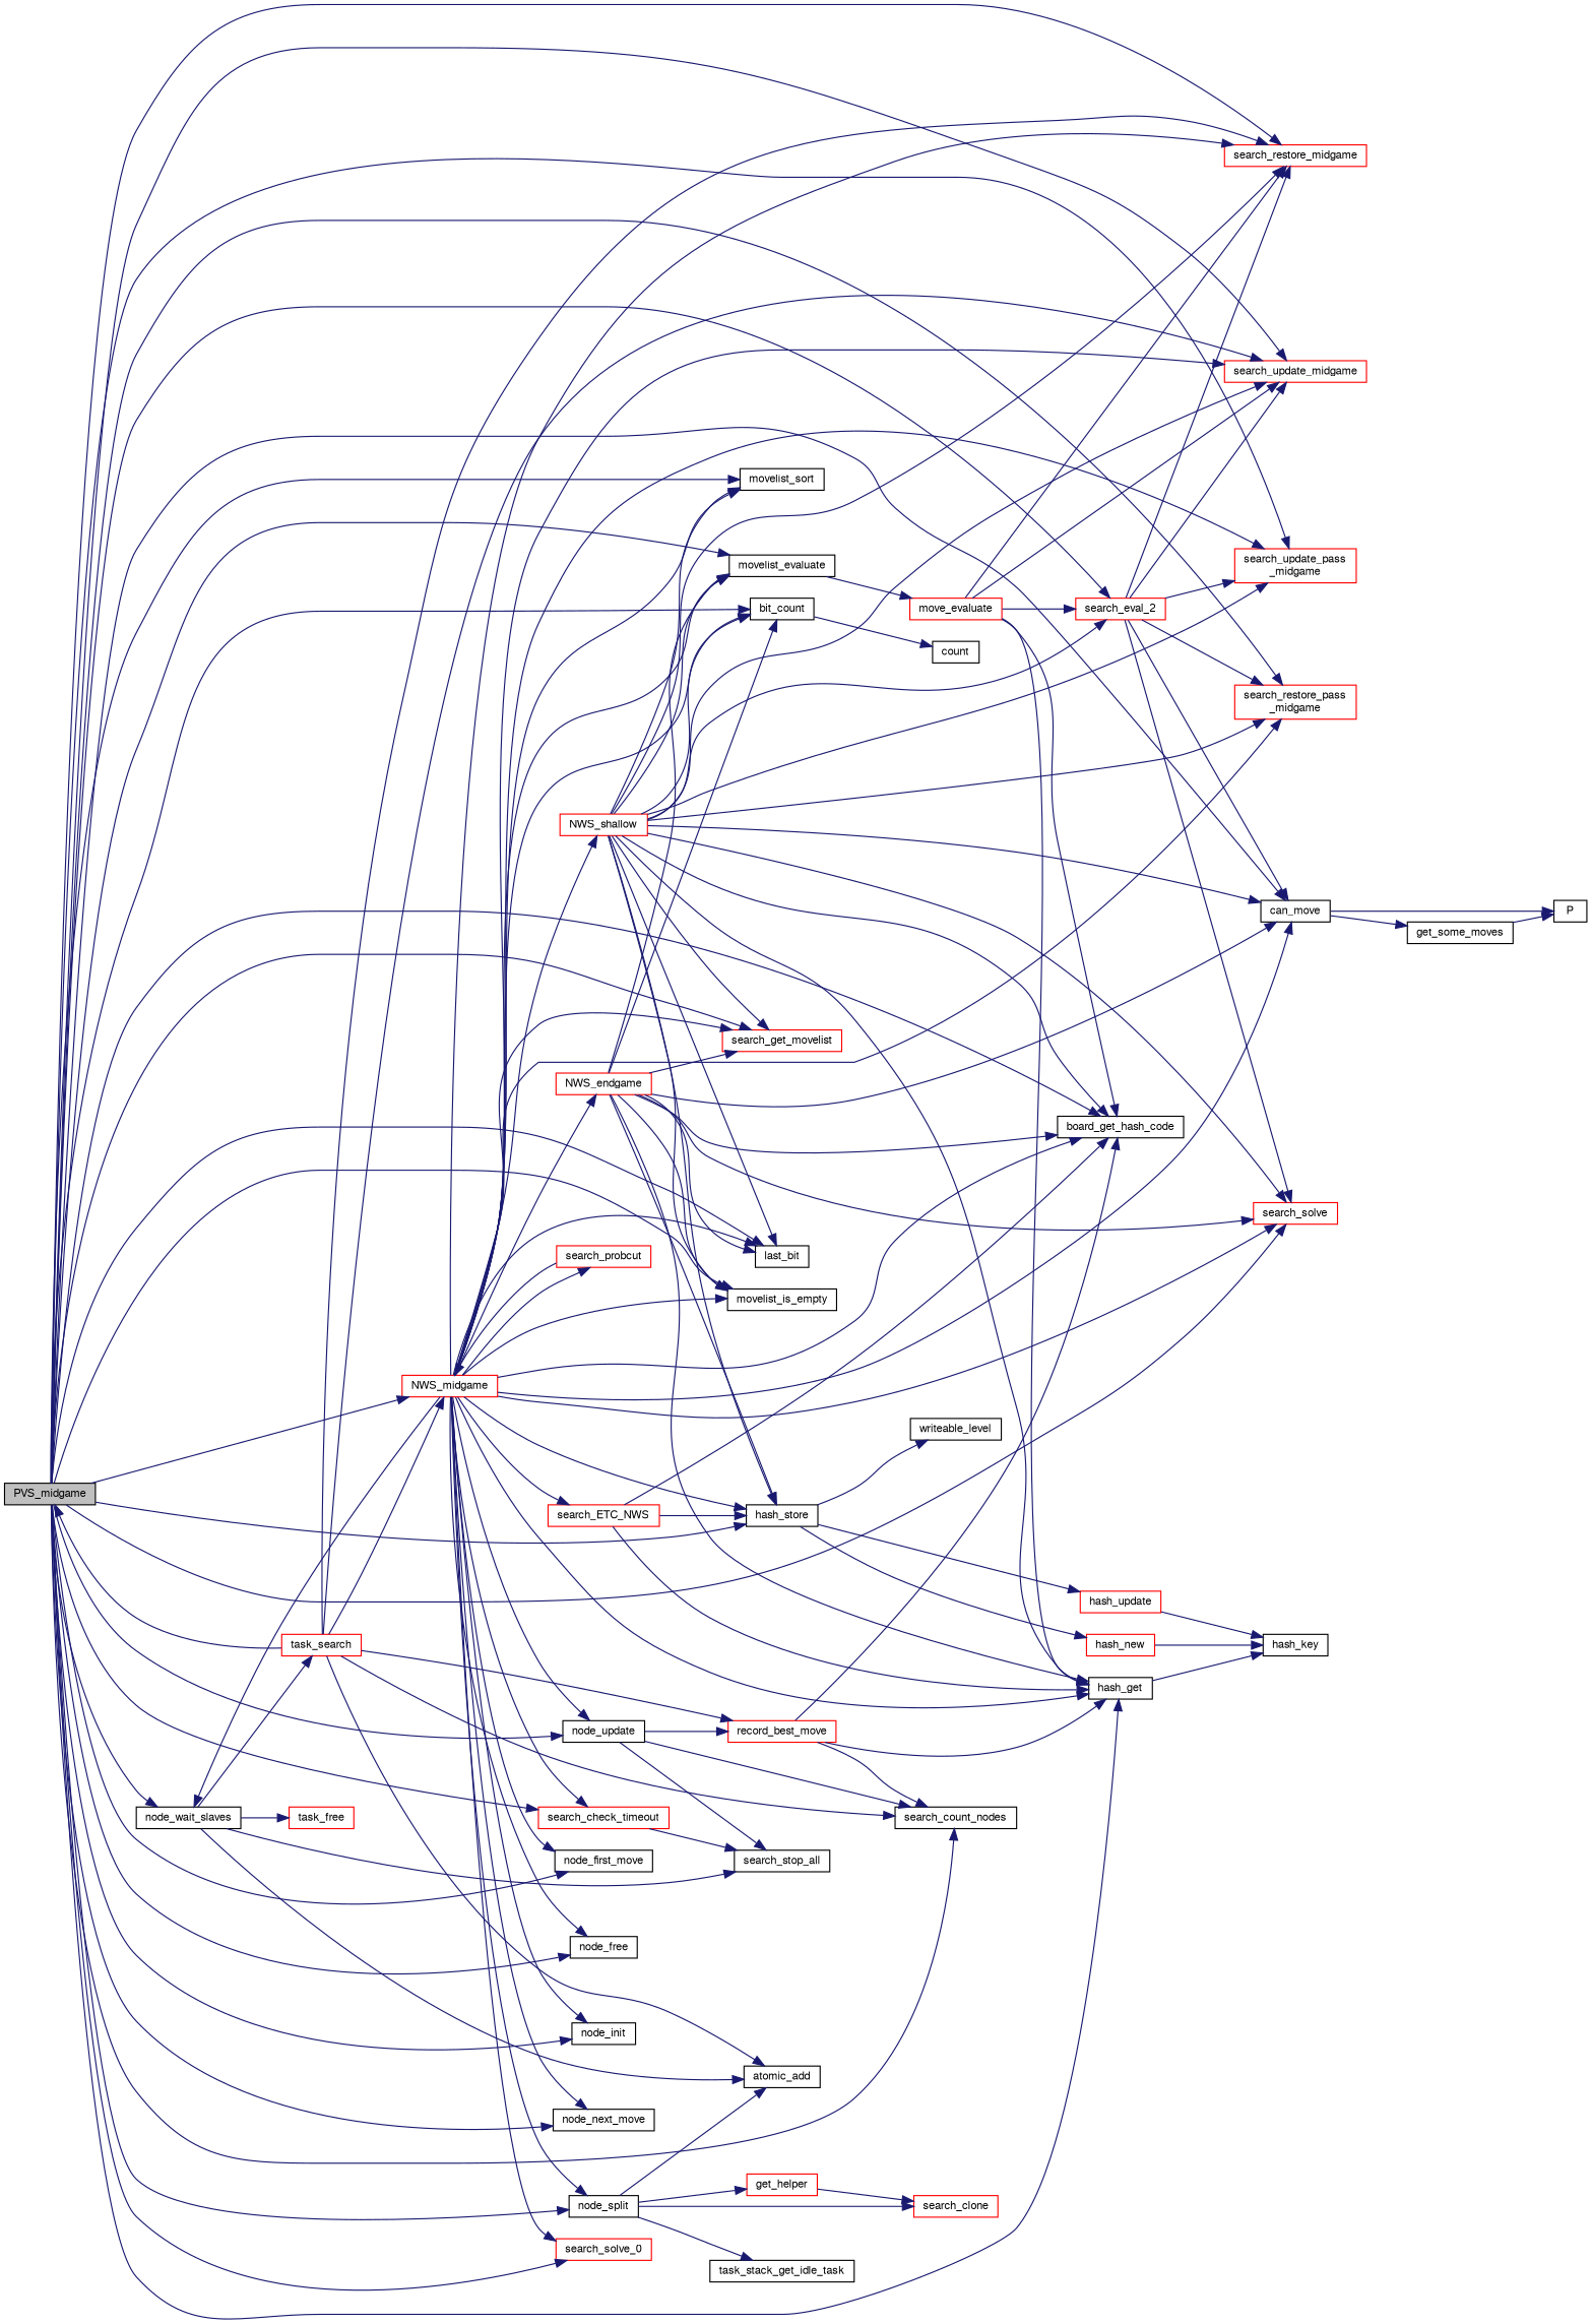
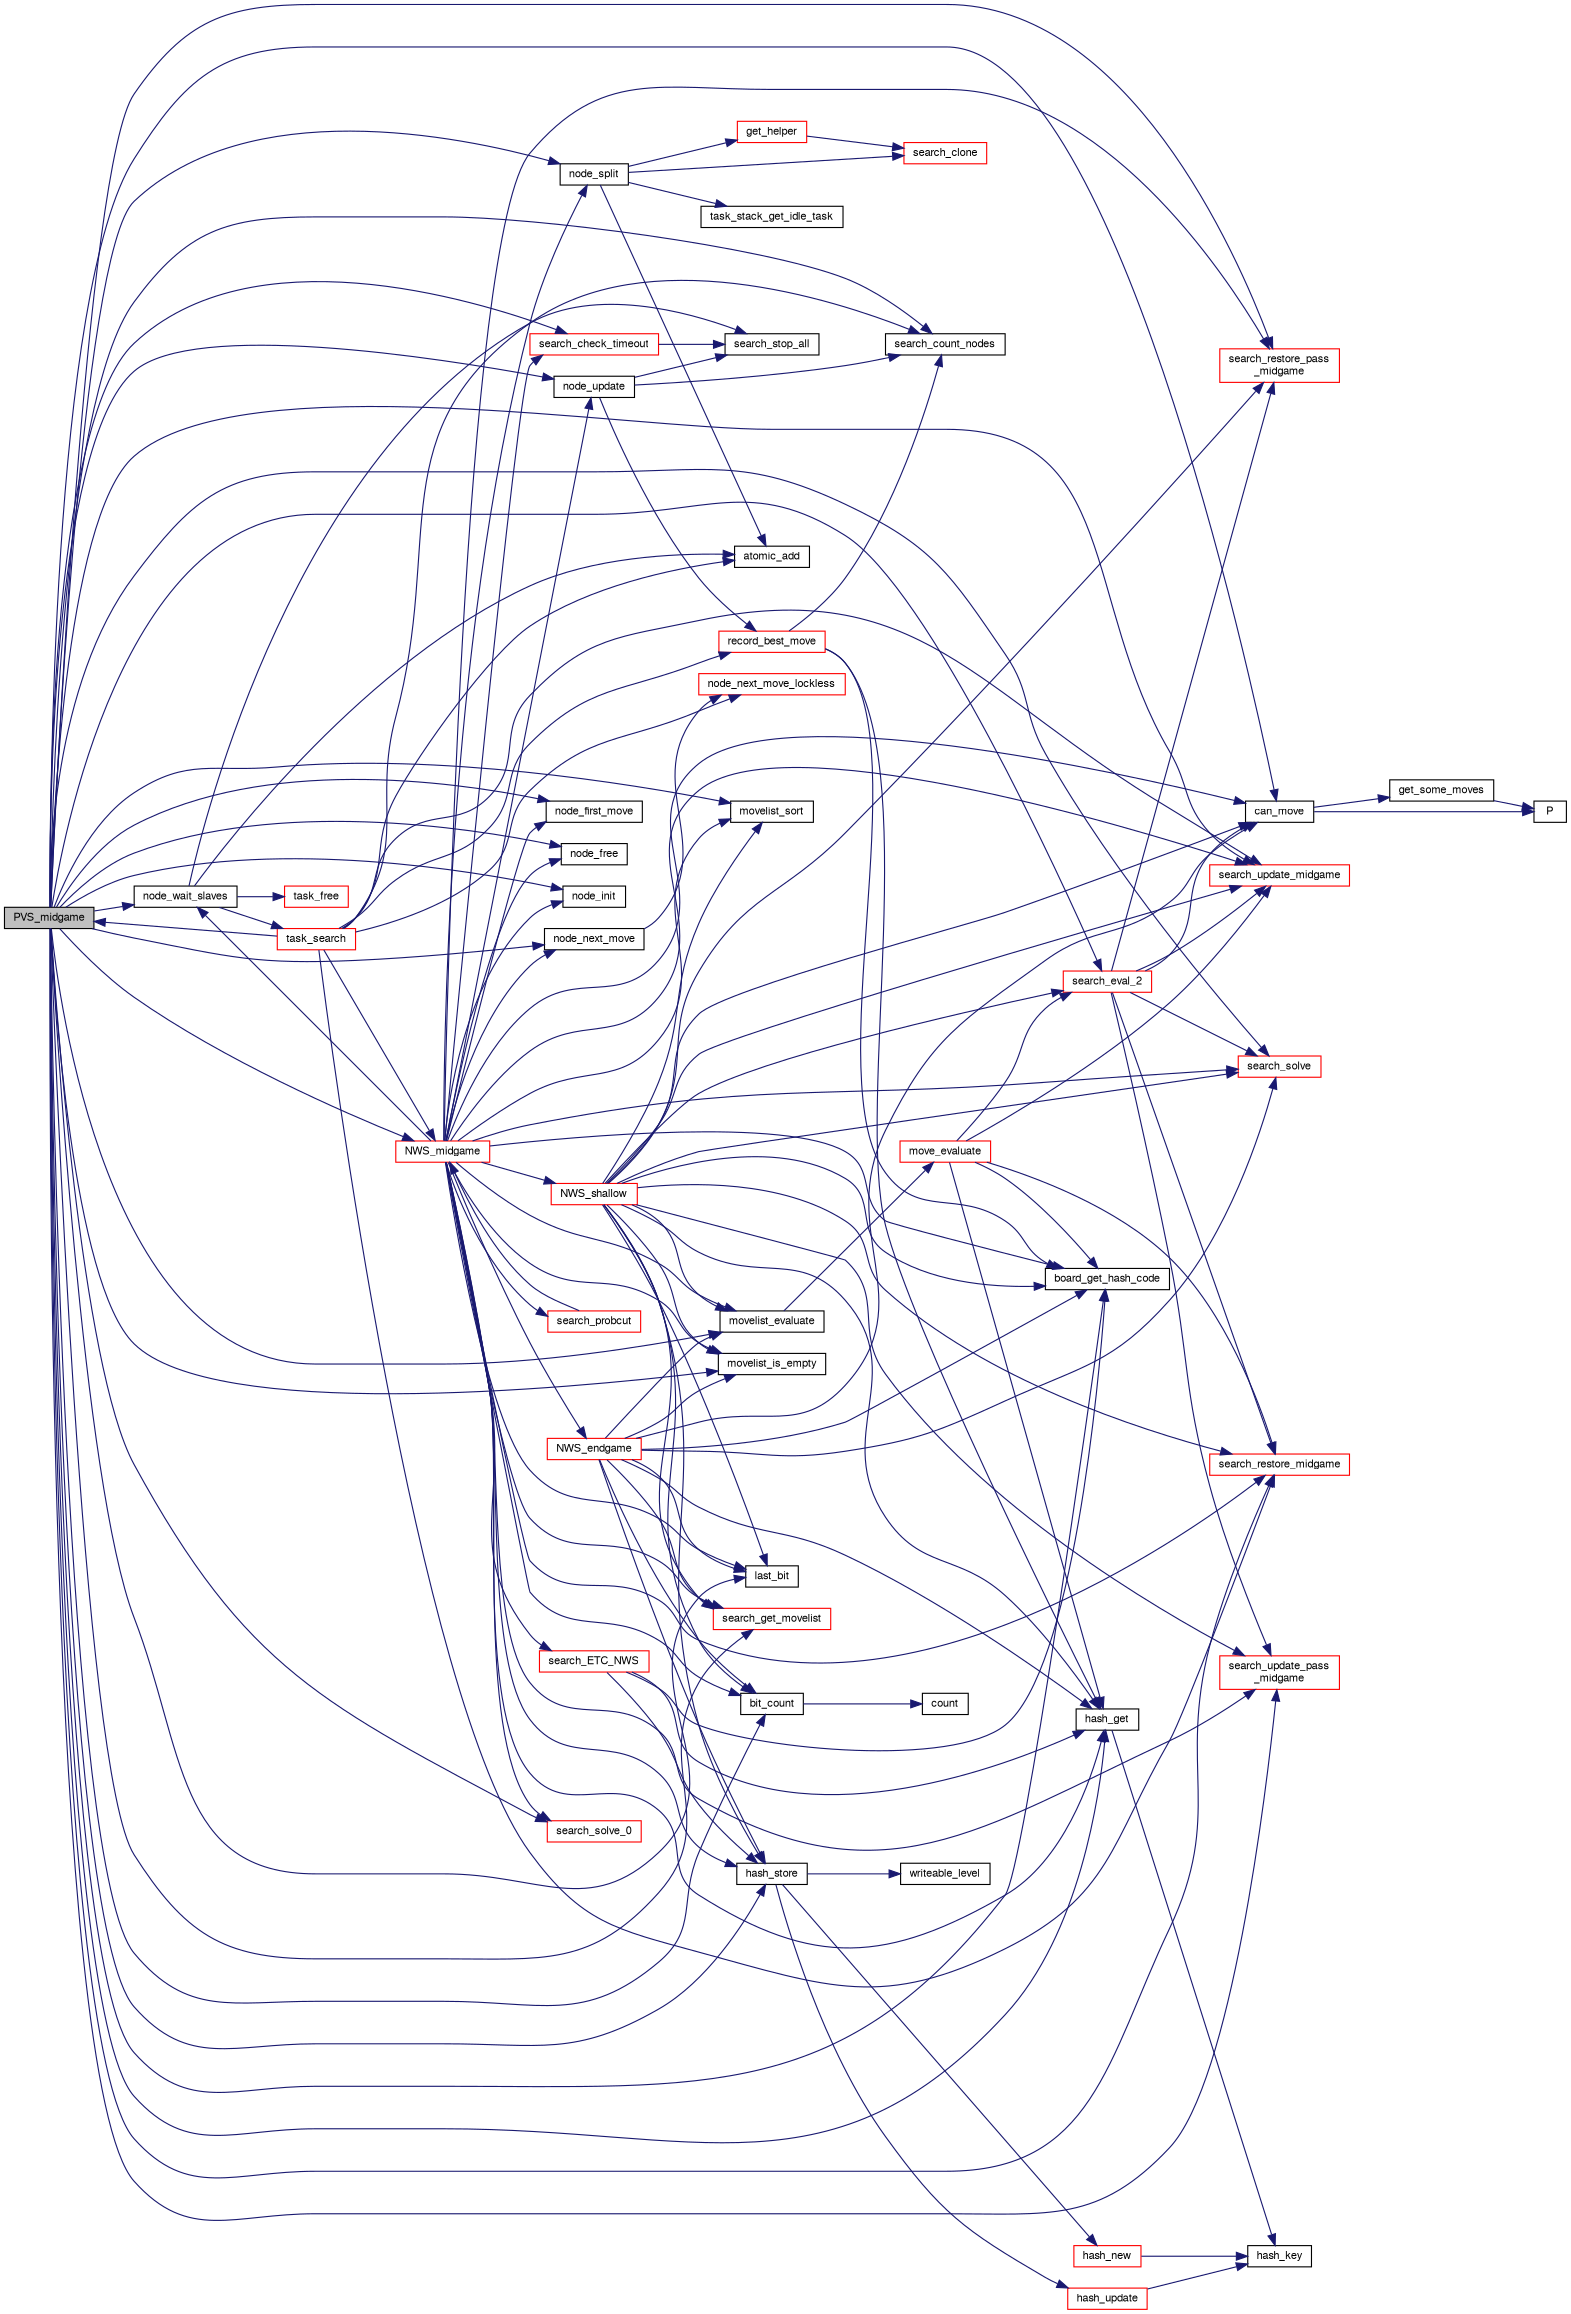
  digraph {
    rankdir=LR
    node [color=black fontname=FreeSans fontsize=10 shape=record]
    edge [color=midnightblue fontname=FreeSans fontsize=10 labelfontname=FreeSans labelfontsize=10 style=solid]
    n1 [fillcolor=grey75 fontcolor=black height=0.2 label=PVS_midgame style=filled width=0.4]
    n2 [height=0.2 label=bit_count width=0.4]
    n3 [height=0.2 label=board_get_hash_code width=0.4]
    n4 [height=0.2 label=can_move width=0.4]
    n5 [height=0.2 label=hash_get width=0.4]
    n6 [height=0.2 label=hash_store width=0.4]
    n7 [height=0.2 label=last_bit width=0.4]
    n8 [height=0.2 label=movelist_evaluate width=0.4]
    n9 [color=red height=0.2 label=search_eval_2 width=0.4]
    n10 [color=red height=0.2 label=search_restore_midgame width=0.4]
    n11 [color=red height=0.2 label="search_restore_pass\l_midgame" width=0.4]
    n12 [color=red height=0.2 label=search_solve width=0.4]
    n13 [color=red height=0.2 label=search_update_midgame width=0.4]
    n14 [color=red height=0.2 label="search_update_pass\l_midgame" width=0.4]
    n15 [height=0.2 label=movelist_is_empty width=0.4]
    n16 [height=0.2 label=movelist_sort width=0.4]
    n17 [height=0.2 label=node_first_move width=0.4]
    n18 [height=0.2 label=node_free width=0.4]
    n19 [height=0.2 label=node_init width=0.4]
    n20 [height=0.2 label=node_next_move width=0.4]
    n21 [height=0.2 label=node_split width=0.4]
    n22 [height=0.2 label=node_update width=0.4]
    n23 [height=0.2 label=search_count_nodes width=0.4]
    n24 [height=0.2 label=node_wait_slaves width=0.4]
    n25 [color=red height=0.2 label=NWS_midgame width=0.4]
    n26 [color=red height=0.2 label=search_get_movelist width=0.4]
    n27 [color=red height=0.2 label=search_check_timeout width=0.4]
    n28 [color=red height=0.2 label=search_solve_0 width=0.4]
    n29 [height=0.2 label=count width=0.4]
    n30 [height=0.2 label=get_some_moves width=0.4]
    n31 [height=0.2 label=P width=0.4]
    n32 [height=0.2 label=hash_key width=0.4]
    n33 [color=red height=0.2 label=hash_new width=0.4]
    n34 [color=red height=0.2 label=hash_update width=0.4]
    n35 [height=0.2 label=writeable_level width=0.4]
    n36 [color=red height=0.2 label=move_evaluate width=0.4]
+   n37 [color=red height=0.2 label=node_next_move_lockless width=0.4]
    n38 [height=0.2 label=atomic_add width=0.4]
    n39 [color=red height=0.2 label=get_helper width=0.4]
    n40 [color=red height=0.2 label=search_clone width=0.4]
    n41 [height=0.2 label=task_stack_get_idle_task width=0.4]
    n42 [color=red height=0.2 label=record_best_move width=0.4]
    n43 [height=0.2 label=search_stop_all width=0.4]
    n44 [color=red height=0.2 label=task_free width=0.4]
    n45 [color=red height=0.2 label=task_search width=0.4]
    n46 [color=red height=0.2 label=NWS_endgame width=0.4]
    n47 [color=red height=0.2 label=NWS_shallow width=0.4]
    n48 [color=red height=0.2 label=search_ETC_NWS width=0.4]
    n49 [color=red height=0.2 label=search_probcut width=0.4]
    n1 -> n2
    n1 -> n3
    n1 -> n4
    n1 -> n5
    n1 -> n6
    n1 -> n7
    n1 -> n8
    n1 -> n9
    n1 -> n10
    n1 -> n11
    n1 -> n12
    n1 -> n13
    n1 -> n14
    n1 -> n15
    n1 -> n16
    n1 -> n17
    n1 -> n18
    n1 -> n19
    n1 -> n20
    n1 -> n21
    n1 -> n22
    n1 -> n23
    n1 -> n24
    n1 -> n25
    n1 -> n26
    n1 -> n27
    n1 -> n28
    n2 -> n29
    n4 -> n30
    n4 -> n31
    n5 -> n32
    n6 -> n33
    n6 -> n34
    n6 -> n35
    n8 -> n36
    n9 -> n4
    n9 -> n10
    n9 -> n11
    n9 -> n12
    n9 -> n13
    n9 -> n14
+   n20 -> n37
    n21 -> n38
    n21 -> n39
    n21 -> n40
    n21 -> n41
    n22 -> n23
    n22 -> n42
    n22 -> n43
    n24 -> n38
    n24 -> n43
    n24 -> n44
    n24 -> n45
    n25 -> n2
    n25 -> n3
    n25 -> n4
    n25 -> n5
    n25 -> n6
    n25 -> n7
    n25 -> n8
    n25 -> n10
    n25 -> n11
    n25 -> n12
    n25 -> n13
    n25 -> n14
    n25 -> n15
    n25 -> n16
    n25 -> n17
    n25 -> n18
    n25 -> n19
    n25 -> n20
    n25 -> n21
    n25 -> n22
    n25 -> n24
    n25 -> n26
    n25 -> n27
    n25 -> n28
    n25 -> n46
    n25 -> n47
    n25 -> n48
    n25 -> n49
    n27 -> n43
    n30 -> n31
    n33 -> n32
    n34 -> n32
    n36 -> n3
    n36 -> n5
    n36 -> n9
    n36 -> n10
    n36 -> n13
    n39 -> n40
    n42 -> n3
    n42 -> n5
    n42 -> n23
    n45 -> n1
    n45 -> n10
    n45 -> n13
    n45 -> n23
    n45 -> n25
+   n45 -> n37
    n45 -> n38
    n45 -> n42
    n46 -> n2
    n46 -> n3
    n46 -> n4
    n46 -> n5
    n46 -> n6
    n46 -> n7
    n46 -> n8
    n46 -> n12
    n46 -> n15
    n46 -> n26
    n47 -> n2
    n47 -> n3
    n47 -> n4
    n47 -> n5
    n47 -> n6
    n47 -> n7
    n47 -> n8
    n47 -> n9
    n47 -> n10
    n47 -> n11
    n47 -> n12
    n47 -> n13
    n47 -> n14
    n47 -> n15
    n47 -> n16
    n47 -> n26
    n48 -> n3
    n48 -> n5
    n48 -> n6
    n49 -> n25
  }
